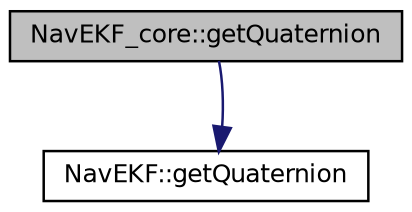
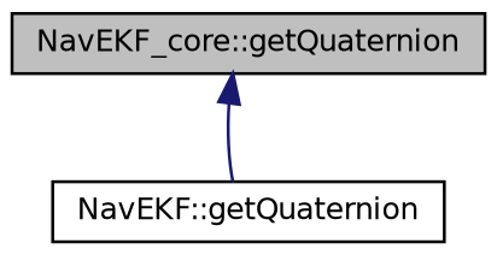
  digraph {
    rankdir=TB
    node [color=black fontname=Helvetica fontsize=10 shape=record style=filled]
    n1 [fillcolor=grey75 fontcolor=black height=0.2 label="NavEKF_core::getQuaternion" width=0.4]
    n2 [fillcolor=white height=0.2 label="NavEKF::getQuaternion" width=0.4]
-   n2 -> n1 [color=midnightblue dir=back fontname=Helvetica fontsize=10 labelfontname=Helvetica labelfontsize=10 style=solid]
+   n1 -> n2 [color=midnightblue dir=back fontname=Helvetica fontsize=10 labelfontname=Helvetica labelfontsize=10 style=solid]
  }
